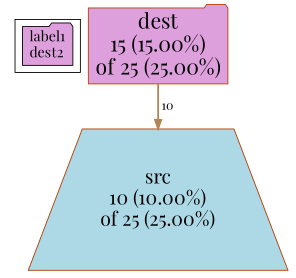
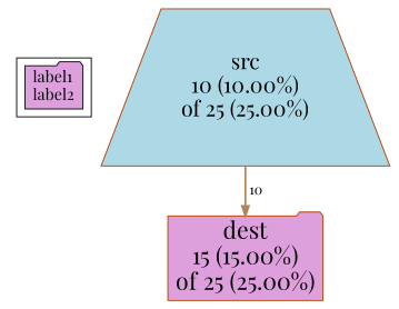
  digraph {
    fontname="Playfair Display"
    node [fillcolor=plum shape=folder style=filled fontname="Playfair Display" color="#b23c00"]
-   n1 [fontsize=16 label="label1\ldest2\l" color=""]
+   n1 [fontsize=16 label="label1\llabel2\l" color=""]
    n2 [fillcolor=lightblue fontsize=22 label="src\n10 (10.00%)\nof 25 (25.00%)" shape=trapezium]
    n3 [fontsize=24 label="dest\n15 (15.00%)\nof 25 (25.00%)"]
    subgraph cluster_1 {
      n1
    }
-   n3 -> n2 [color="#b28559" label=" 10" weight=11 style=bold arrowhead=normal fontname="Playfair Display"]
+   n2 -> n3 [color="#b28559" label=" 10" weight=11 style=bold arrowhead=normal fontname="Playfair Display"]
  }
